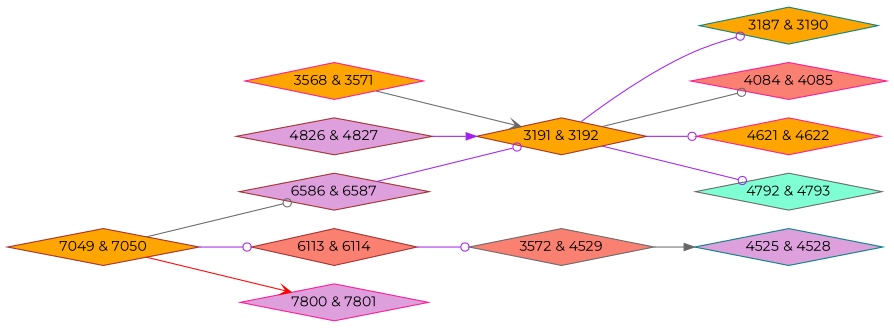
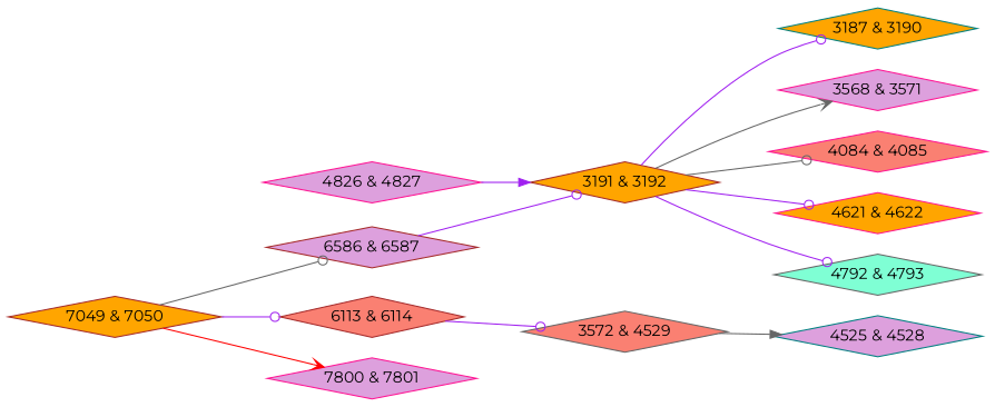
  digraph {
    fontname=Montserrat
    rankdir=LR
    node [color=brown fillcolor=plum fontname=Montserrat shape=diamond style=filled]
    edge [arrowhead=odot color=purple fontname=Montserrat]
    n1 [color=teal fillcolor=orange label="3187 & 3190"]
    n2 [fillcolor=orange label="3191 & 3192"]
-   n3 [color=deeppink fillcolor=orange label="3568 & 3571"]
+   n3 [color=deeppink label="3568 & 3571"]
    n4 [color=deeppink fillcolor=salmon label="4084 & 4085"]
    n5 [color=deeppink fillcolor=orange label="4621 & 4622"]
    n6 [color=gray40 fillcolor=aquamarine label="4792 & 4793"]
-   n7 [label="4826 & 4827"]
+   n7 [color=deeppink label="4826 & 4827"]
    n8 [color=gray40 fillcolor=salmon label="3572 & 4529"]
    n9 [color=teal label="4525 & 4528"]
    n10 [fillcolor=salmon label="6113 & 6114"]
    n11 [label="6586 & 6587"]
    n12 [fillcolor=orange label="7049 & 7050"]
    n13 [color=deeppink label="7800 & 7801"]
    n2 -> n1
-   n3 -> n2 [arrowhead=vee color=gray40]
+   n2 -> n3 [arrowhead=vee color=gray40]
    n2 -> n4 [color=gray40]
    n2 -> n5
    n2 -> n6
    n7 -> n2 [arrowhead=normal]
    n8 -> n9 [arrowhead=normal color=gray40]
    n10 -> n8
    n11 -> n2
    n12 -> n10
    n12 -> n11 [color=gray40]
    n12 -> n13 [arrowhead=vee color=red]
  }
